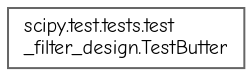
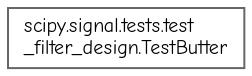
  digraph {
    rankdir=LR
    fontname="Comic Neue"
-   n1 [color=grey40 fillcolor=white fontname="Comic Neue" fontsize=10 height=0.2 label="scipy.test.tests.test\l_filter_design.TestButter" shape=box style=filled width=0.4]
+   n1 [color=grey40 fillcolor=white fontname="Comic Neue" fontsize=10 height=0.2 label="scipy.signal.tests.test\l_filter_design.TestButter" shape=box style=filled width=0.4]
  }
